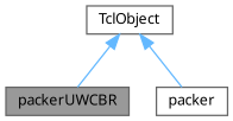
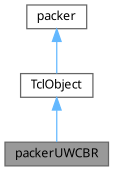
  digraph {
    fontname="Noto Sans"
    node [color=gray40 fillcolor=white fontname="Noto Sans" fontsize=10 shape=box style=filled]
    edge [color=steelblue1 dir=back fontname="Noto Sans" fontsize=10 labelfontname=Helvetica labelfontsize=10 style=solid]
    n1 [fillcolor=grey60 fontcolor=black height=0.2 label=packerUWCBR width=0.4]
    n2 [height=0.2 label=packer width=0.4]
    n3 [height=0.2 label=TclObject width=0.4]
    n3 -> n1
-   n3 -> n2
+   n2 -> n3
  }
